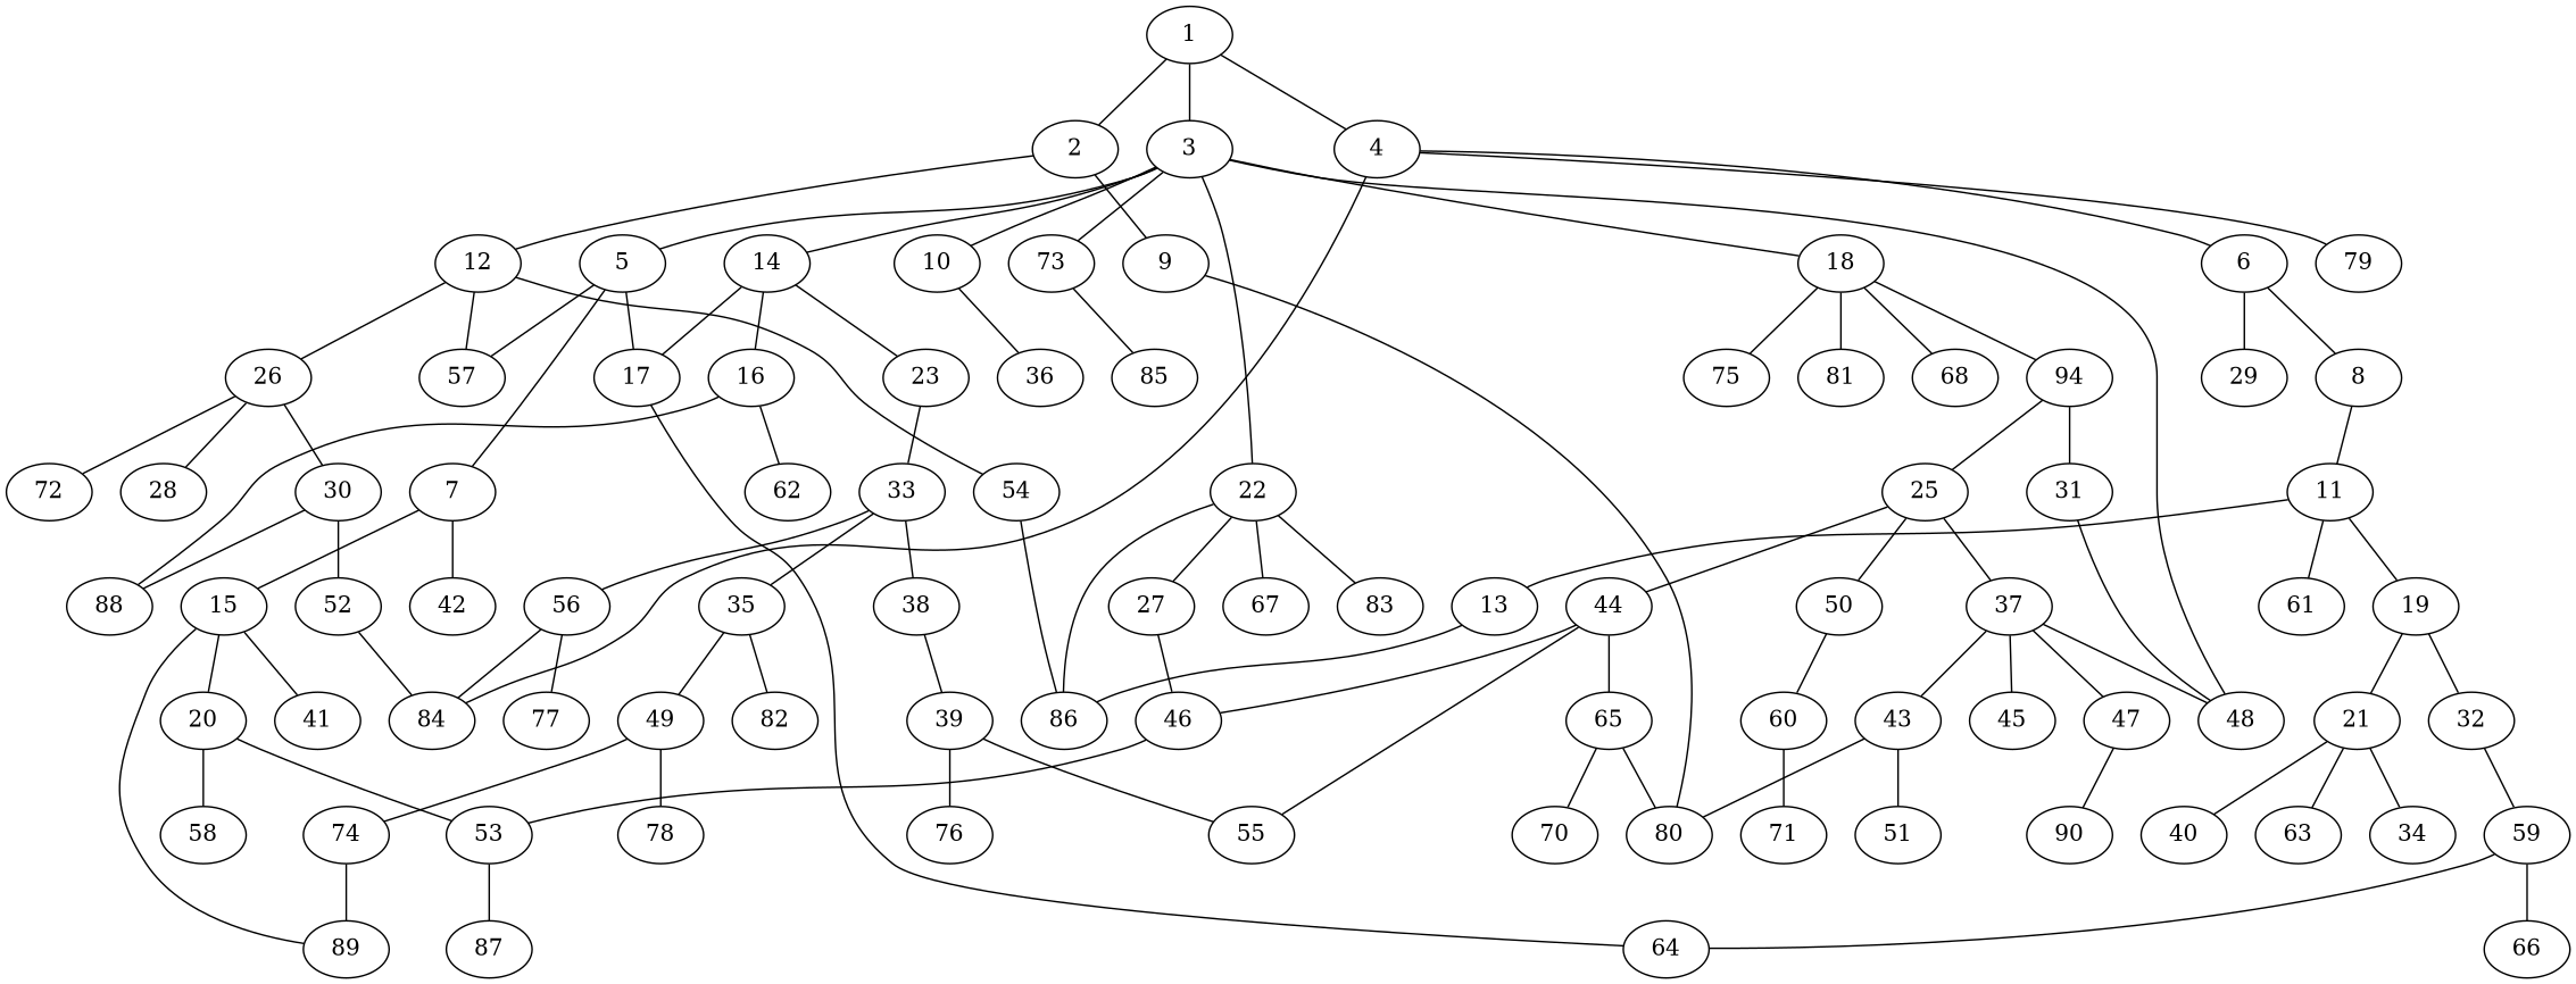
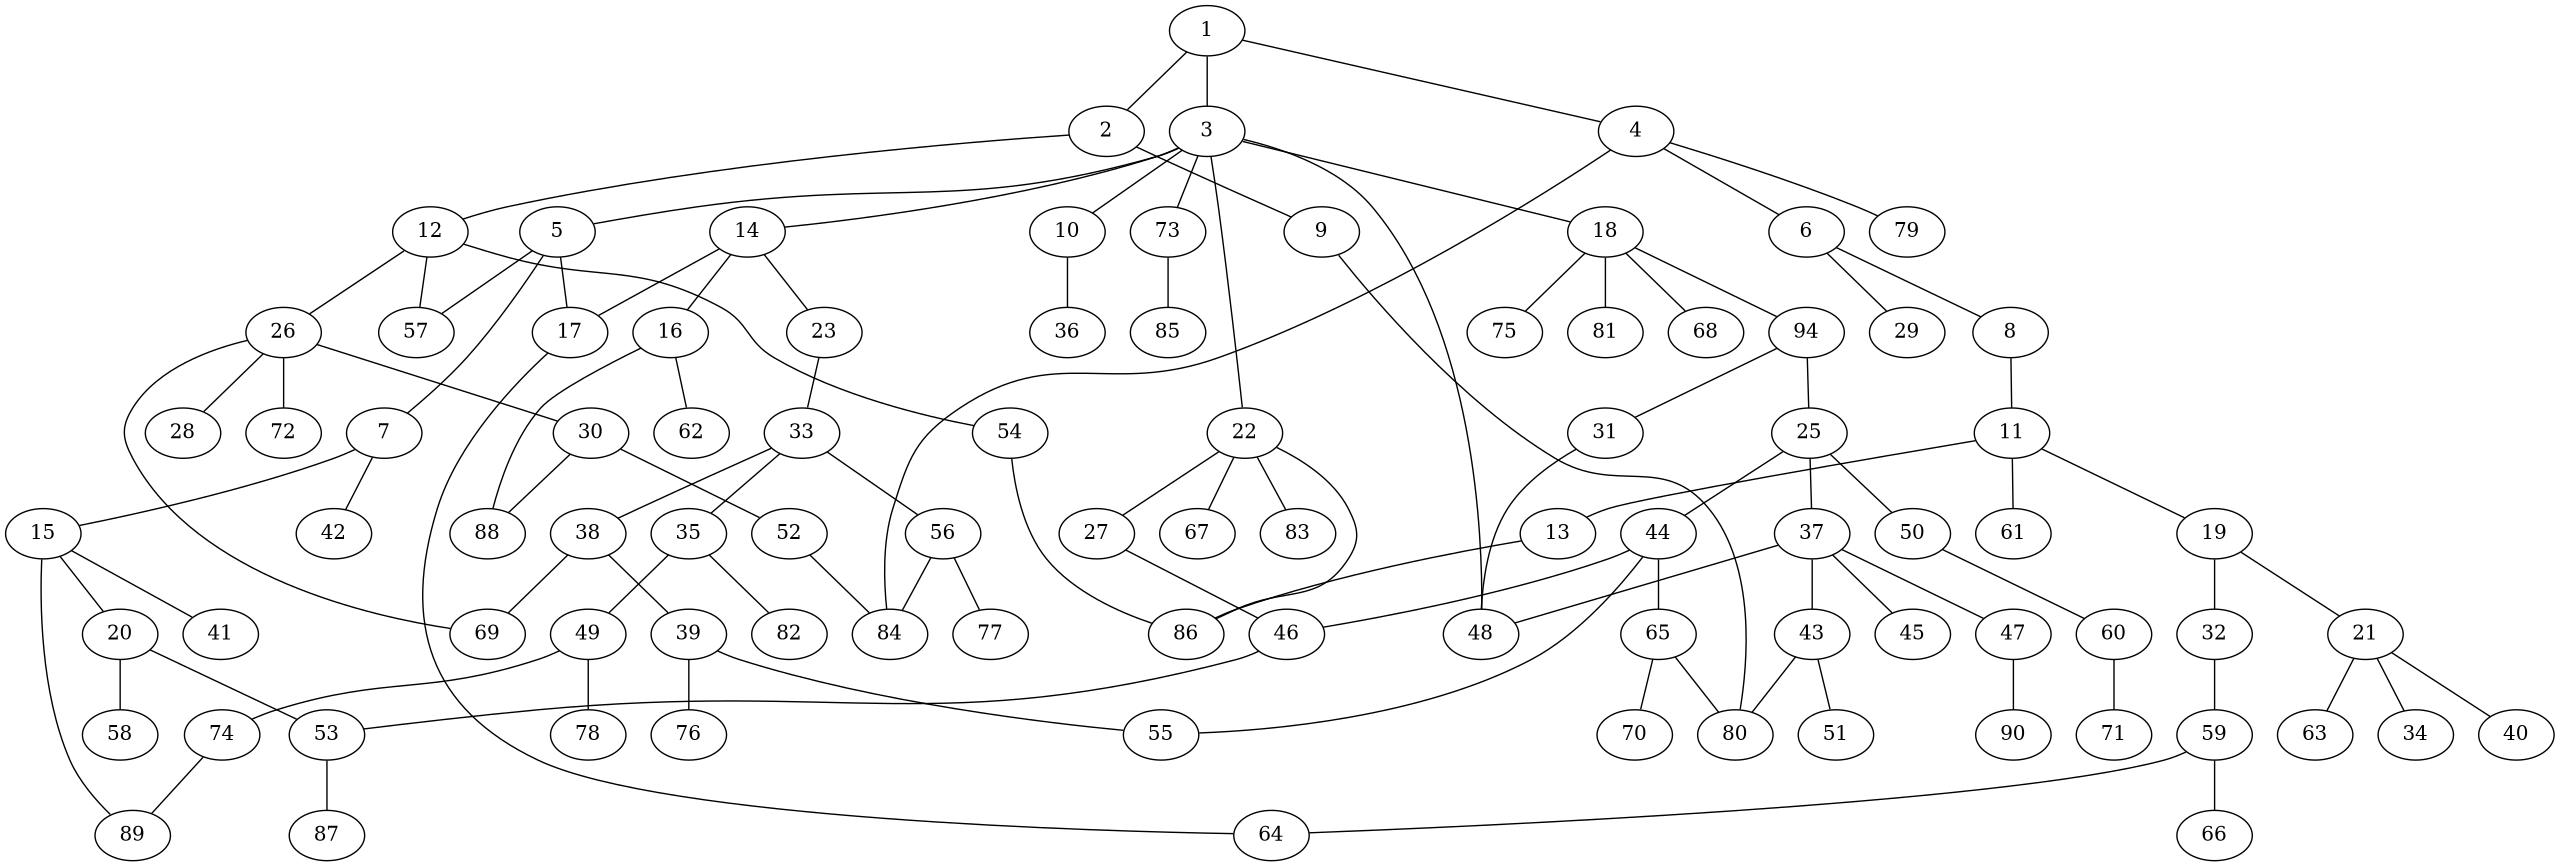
  graph {
    1
    2
    3
    4
    9
    12
    5
    10
    14
    18
    22
    48
    73
    6
    79
    84
    80
    57
    26
    54
    7
    17
    36
    16
    23
    n26 [label=94]
    68
    75
    81
    86
    27
    67
    83
    85
    8
    29
    28
    30
+   69
    72
    15
    42
    64
    62
    88
    33
    25
    31
    46
    11
    20
    41
    89
    13
    19
    61
    53
    58
    21
    32
    34
    40
    63
    59
    52
    35
    38
    56
    87
    37
    44
    50
    66
    49
    82
    39
    77
    43
    45
    47
    55
    65
    60
    51
    90
    70
    71
    74
    78
    76
    1 -- 2
    1 -- 3
    1 -- 4
    2 -- 9
    2 -- 12
    3 -- 5
    3 -- 10
    3 -- 14
    3 -- 18
    3 -- 22
    3 -- 48
    3 -- 73
    4 -- 6
    4 -- 79
    4 -- 84
    9 -- 80
    12 -- 57
    12 -- 26
    12 -- 54
    5 -- 57
    5 -- 7
    5 -- 17
    10 -- 36
    14 -- 17
    14 -- 16
    14 -- 23
    18 -- n26
    18 -- 68
    18 -- 75
    18 -- 81
    22 -- 86
    22 -- 27
    22 -- 67
    22 -- 83
    73 -- 85
    6 -- 8
    6 -- 29
    26 -- 28
    26 -- 30
+   26 -- 69
    26 -- 72
    54 -- 86
    7 -- 15
    7 -- 42
    17 -- 64
    16 -- 62
    16 -- 88
    23 -- 33
    n26 -- 25
    n26 -- 31
    27 -- 46
    8 -- 11
    30 -- 88
    30 -- 52
    15 -- 20
    15 -- 41
    15 -- 89
    33 -- 35
    33 -- 38
    33 -- 56
    25 -- 37
    25 -- 44
    25 -- 50
    31 -- 48
    46 -- 53
    11 -- 13
    11 -- 19
    11 -- 61
    20 -- 53
    20 -- 58
    13 -- 86
    19 -- 21
    19 -- 32
    53 -- 87
    21 -- 34
    21 -- 40
    21 -- 63
    32 -- 59
    59 -- 64
    59 -- 66
    52 -- 84
    35 -- 49
    35 -- 82
+   38 -- 69
    38 -- 39
    56 -- 84
    56 -- 77
    37 -- 48
    37 -- 43
    37 -- 45
    37 -- 47
    44 -- 46
    44 -- 55
    44 -- 65
    50 -- 60
    49 -- 74
    49 -- 78
    39 -- 55
    39 -- 76
    43 -- 80
    43 -- 51
    47 -- 90
    65 -- 80
    65 -- 70
    60 -- 71
    74 -- 89
  }
